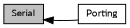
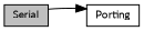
  digraph {
    rankdir=LR
    fontname=Lato
    node [color=black fontname=Lato fontsize=10 shape=record style=filled]
    n1 [fillcolor=grey75 fontcolor=black height=0.2 label=Serial width=0.4]
    n2 [fillcolor=white height=0.2 label=Porting width=0.4]
-   n1 -> n2 [dir=back fontname=Lato fontsize=10 labelfontname=Helvetica labelfontsize=10 shape=plaintext style=solid]
+   n2 -> n1 [dir=back fontname=Lato fontsize=10 labelfontname=Helvetica labelfontsize=10 shape=plaintext style=solid]
  }
